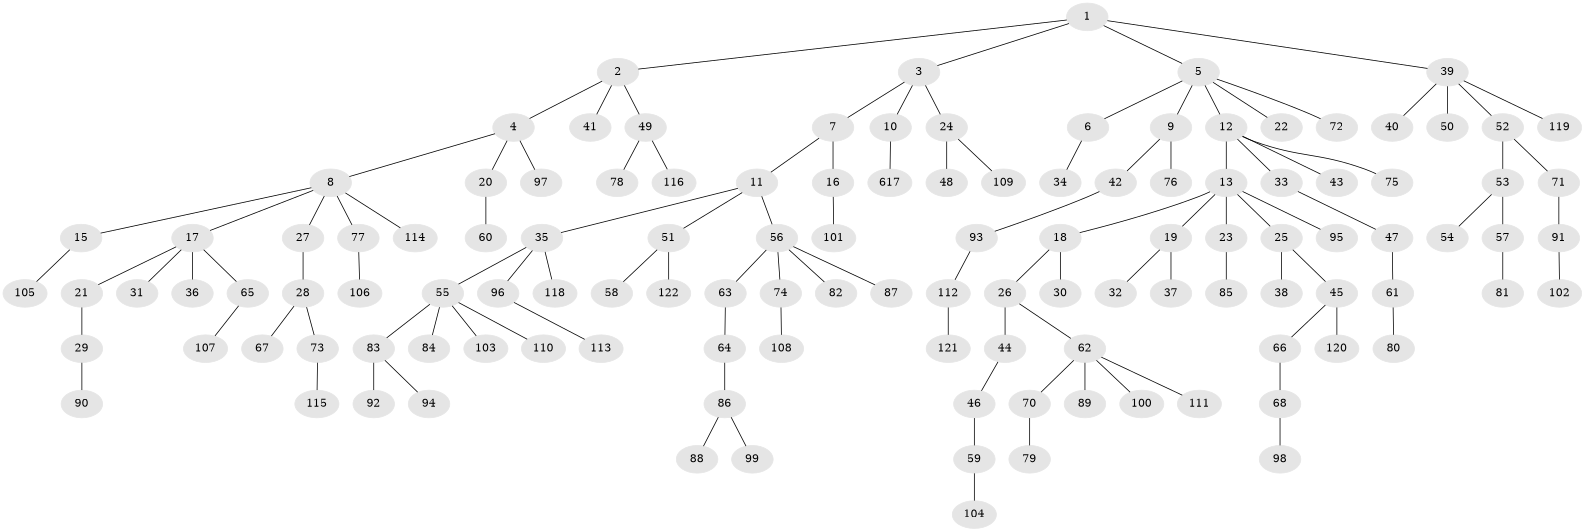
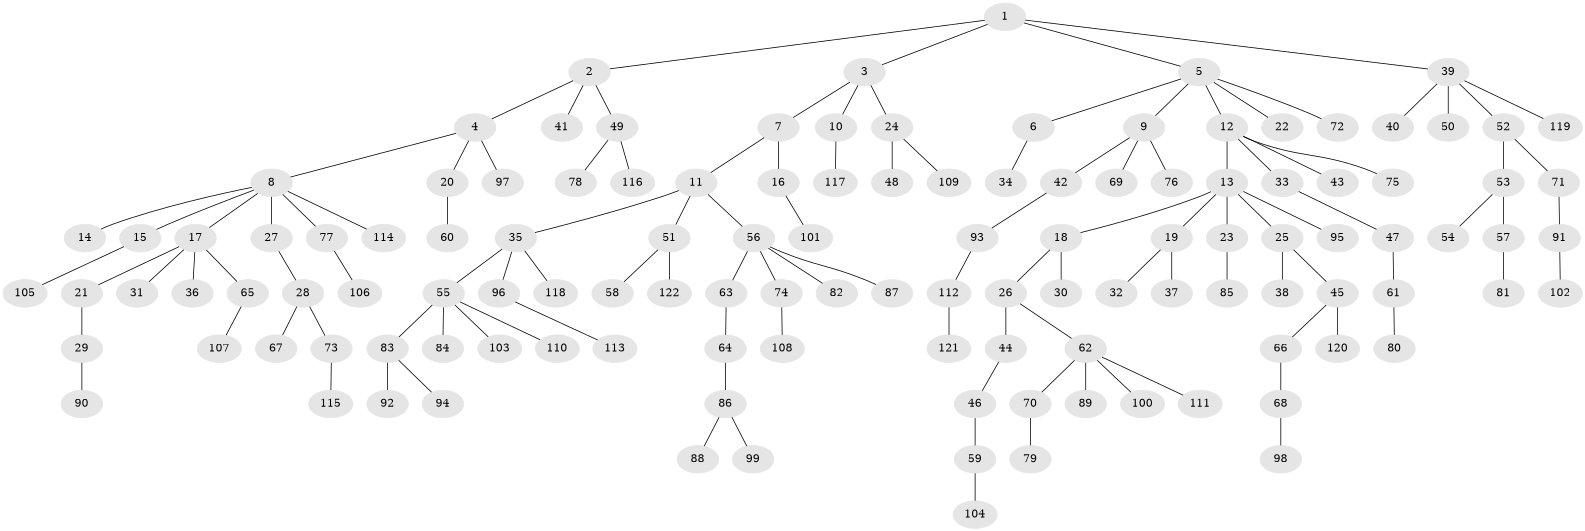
  graph {
    node [color=gray90 style=filled]
    1
    2
    3
    5
    39
    4
    41
    49
    7
    10
    24
    6
    9
    12
    22
    72
    40
    50
    52
    119
    8
    20
    97
    78
    116
    11
    16
-   117 [label=617]
+   117
    48
    109
+   14
    15
    17
    27
    77
    114
    60
    34
    42
+   69
    76
    13
    33
    43
    75
    35
    51
    56
    101
    105
    21
    31
    36
    65
    28
    106
    93
    55
    96
    118
    58
    122
    63
    74
    82
    87
    18
    19
    23
    25
    95
    47
    26
    30
    32
    37
    85
    38
    45
    29
    107
    44
    62
    90
    66
    120
    46
    70
    89
    100
    111
    67
    73
    115
    61
    83
    84
    103
    110
    113
    53
    71
    112
    59
    68
    104
    80
    54
    57
    91
    81
    92
    94
    64
    108
    79
    86
    88
    99
    98
    102
    121
    1 -- 2
    1 -- 3
    1 -- 5
    1 -- 39
    2 -- 4
    2 -- 41
    2 -- 49
    3 -- 7
    3 -- 10
    3 -- 24
    5 -- 6
    5 -- 9
    5 -- 12
    5 -- 22
    5 -- 72
    39 -- 40
    39 -- 50
    39 -- 52
    39 -- 119
    4 -- 8
    4 -- 20
    4 -- 97
    49 -- 78
    49 -- 116
    7 -- 11
    7 -- 16
    10 -- 117
    24 -- 48
    24 -- 109
    6 -- 34
    9 -- 42
+   9 -- 69
    9 -- 76
    12 -- 13
    12 -- 33
    12 -- 43
    12 -- 75
    52 -- 53
    52 -- 71
+   8 -- 14
    8 -- 15
    8 -- 17
    8 -- 27
    8 -- 77
    8 -- 114
    20 -- 60
    11 -- 35
    11 -- 51
    11 -- 56
    16 -- 101
    15 -- 105
    17 -- 21
    17 -- 31
    17 -- 36
    17 -- 65
    27 -- 28
    77 -- 106
    42 -- 93
    13 -- 18
    13 -- 19
    13 -- 23
    13 -- 25
    13 -- 95
    33 -- 47
    35 -- 55
    35 -- 96
    35 -- 118
    51 -- 58
    51 -- 122
    56 -- 63
    56 -- 74
    56 -- 82
    56 -- 87
    21 -- 29
    65 -- 107
    28 -- 67
    28 -- 73
    93 -- 112
    55 -- 83
    55 -- 84
    55 -- 103
    55 -- 110
    96 -- 113
    63 -- 64
    74 -- 108
    18 -- 26
    18 -- 30
    19 -- 32
    19 -- 37
    23 -- 85
    25 -- 38
    25 -- 45
    47 -- 61
    26 -- 44
    26 -- 62
    45 -- 66
    45 -- 120
    29 -- 90
    44 -- 46
    62 -- 70
    62 -- 89
    62 -- 100
    62 -- 111
    66 -- 68
    46 -- 59
    70 -- 79
    73 -- 115
    61 -- 80
    83 -- 92
    83 -- 94
    53 -- 54
    53 -- 57
    71 -- 91
    112 -- 121
    59 -- 104
    68 -- 98
    57 -- 81
    91 -- 102
    64 -- 86
    86 -- 88
    86 -- 99
  }
